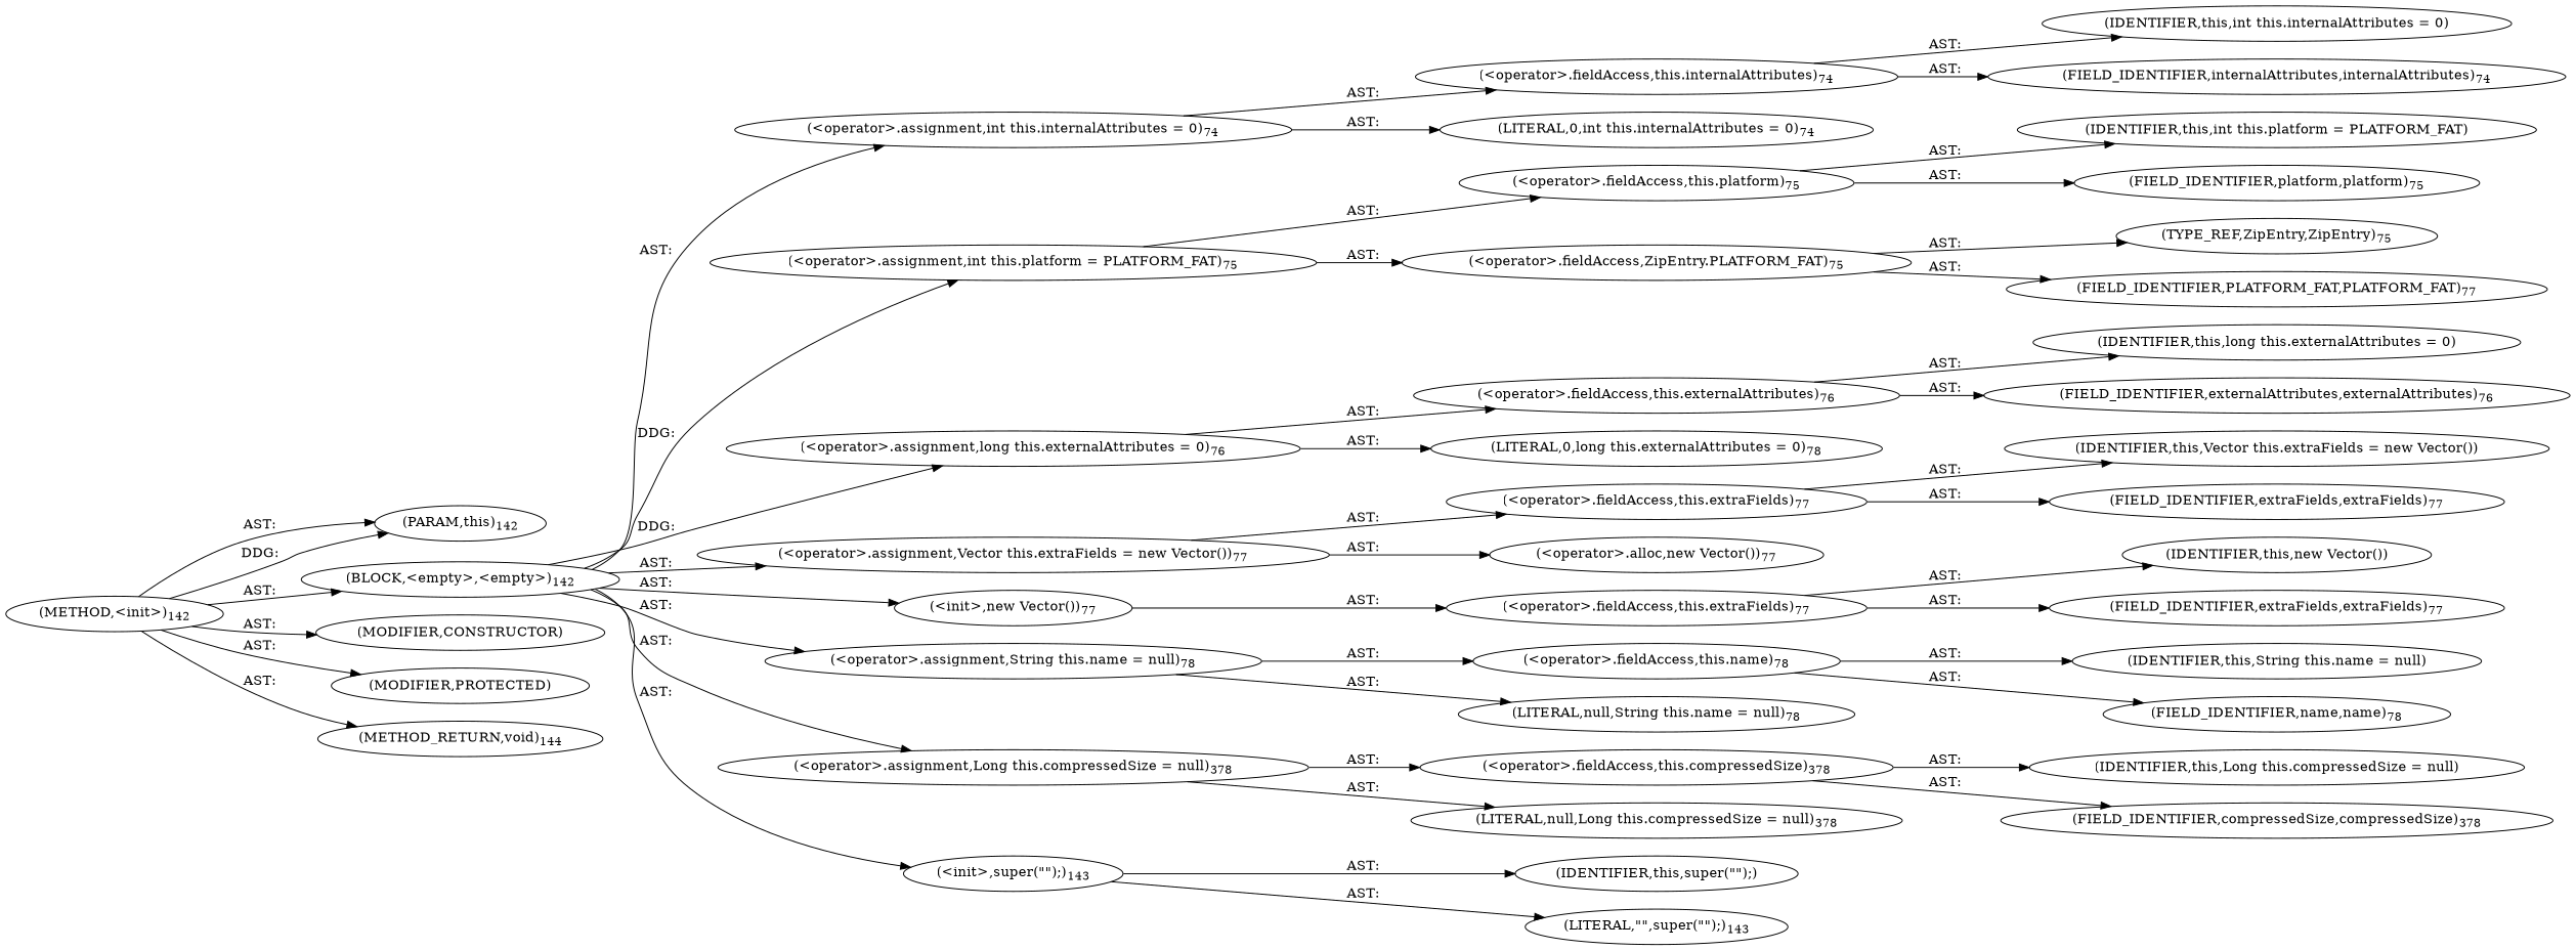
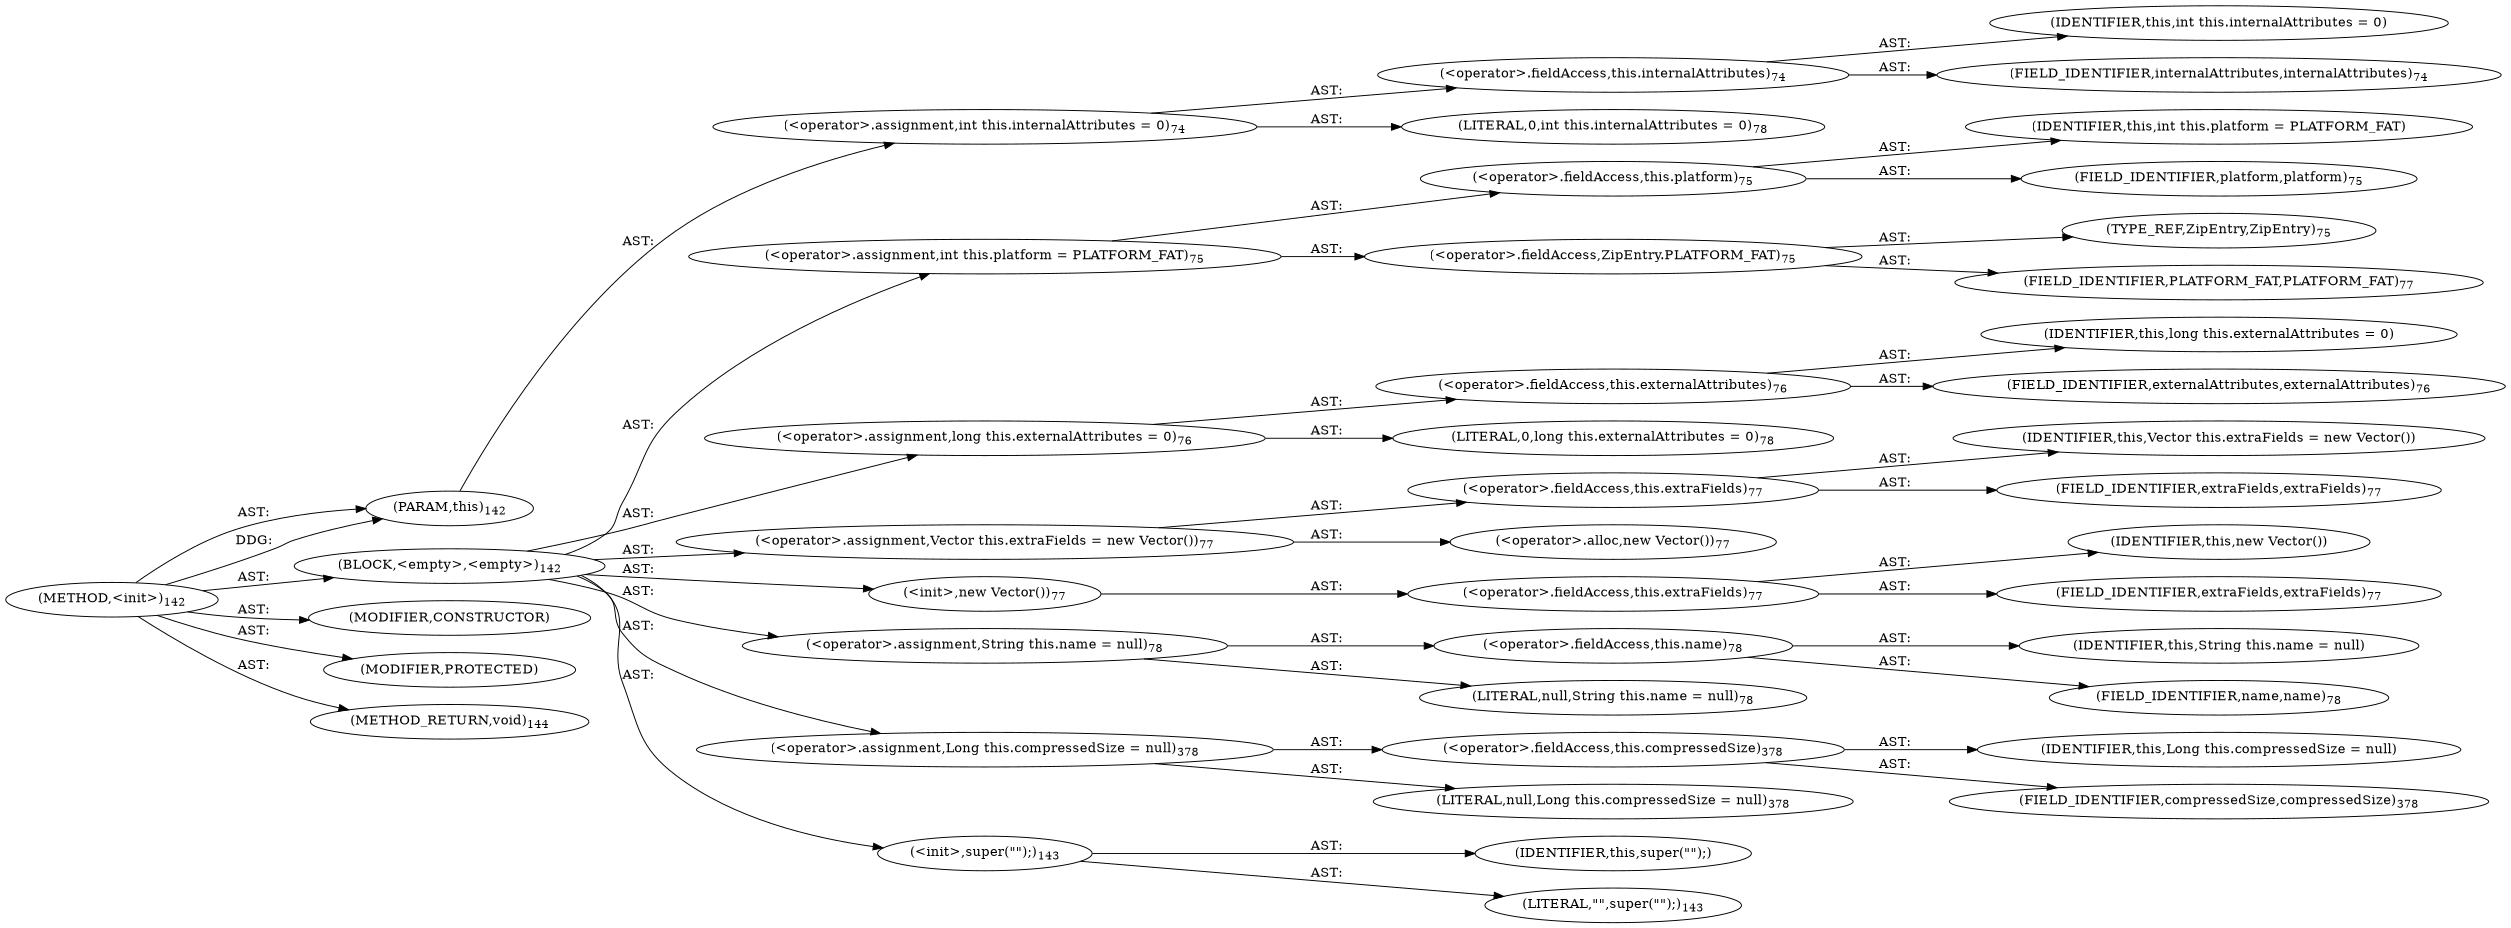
  digraph {
    rankdir=LR
    n1 [label=<(METHOD,&lt;init&gt;)<SUB>142</SUB>>]
    n2 [label=<(PARAM,this)<SUB>142</SUB>>]
    n3 [label=<(BLOCK,&lt;empty&gt;,&lt;empty&gt;)<SUB>142</SUB>>]
    n4 [label=<(MODIFIER,CONSTRUCTOR)>]
    n5 [label=<(MODIFIER,PROTECTED)>]
    n6 [label=<(METHOD_RETURN,void)<SUB>144</SUB>>]
    n7 [label=<(&lt;operator&gt;.assignment,int this.internalAttributes = 0)<SUB>74</SUB>>]
    n8 [label=<(&lt;operator&gt;.assignment,int this.platform = PLATFORM_FAT)<SUB>75</SUB>>]
    n9 [label=<(&lt;operator&gt;.assignment,long this.externalAttributes = 0)<SUB>76</SUB>>]
    n10 [label=<(&lt;operator&gt;.assignment,Vector this.extraFields = new Vector())<SUB>77</SUB>>]
    n11 [label=<(&lt;init&gt;,new Vector())<SUB>77</SUB>>]
    n12 [label=<(&lt;operator&gt;.assignment,String this.name = null)<SUB>78</SUB>>]
    n13 [label=<(&lt;operator&gt;.assignment,Long this.compressedSize = null)<SUB>378</SUB>>]
    n14 [label=<(&lt;init&gt;,super(&quot;&quot;);)<SUB>143</SUB>>]
    n15 [label=<(&lt;operator&gt;.fieldAccess,this.internalAttributes)<SUB>74</SUB>>]
-   n16 [label=<(LITERAL,0,int this.internalAttributes = 0)<SUB>74</SUB>>]
+   n16 [label=<(LITERAL,0,int this.internalAttributes = 0)<SUB>78</SUB>>]
    n17 [label=<(&lt;operator&gt;.fieldAccess,this.platform)<SUB>75</SUB>>]
    n18 [label=<(&lt;operator&gt;.fieldAccess,ZipEntry.PLATFORM_FAT)<SUB>75</SUB>>]
    n19 [label=<(&lt;operator&gt;.fieldAccess,this.externalAttributes)<SUB>76</SUB>>]
    n20 [label=<(LITERAL,0,long this.externalAttributes = 0)<SUB>78</SUB>>]
    n21 [label=<(&lt;operator&gt;.fieldAccess,this.extraFields)<SUB>77</SUB>>]
    n22 [label=<(&lt;operator&gt;.alloc,new Vector())<SUB>77</SUB>>]
    n23 [label=<(&lt;operator&gt;.fieldAccess,this.extraFields)<SUB>77</SUB>>]
    n24 [label=<(&lt;operator&gt;.fieldAccess,this.name)<SUB>78</SUB>>]
    n25 [label=<(LITERAL,null,String this.name = null)<SUB>78</SUB>>]
    n26 [label=<(&lt;operator&gt;.fieldAccess,this.compressedSize)<SUB>378</SUB>>]
    n27 [label=<(LITERAL,null,Long this.compressedSize = null)<SUB>378</SUB>>]
    n28 [label=<(IDENTIFIER,this,super(&quot;&quot;);)>]
    n29 [label=<(LITERAL,&quot;&quot;,super(&quot;&quot;);)<SUB>143</SUB>>]
    n30 [label=<(IDENTIFIER,this,int this.internalAttributes = 0)>]
    n31 [label=<(FIELD_IDENTIFIER,internalAttributes,internalAttributes)<SUB>74</SUB>>]
    n32 [label=<(IDENTIFIER,this,int this.platform = PLATFORM_FAT)>]
    n33 [label=<(FIELD_IDENTIFIER,platform,platform)<SUB>75</SUB>>]
    n34 [label=<(TYPE_REF,ZipEntry,ZipEntry)<SUB>75</SUB>>]
    n35 [label=<(FIELD_IDENTIFIER,PLATFORM_FAT,PLATFORM_FAT)<SUB>77</SUB>>]
    n36 [label=<(IDENTIFIER,this,long this.externalAttributes = 0)>]
    n37 [label=<(FIELD_IDENTIFIER,externalAttributes,externalAttributes)<SUB>76</SUB>>]
    n38 [label=<(IDENTIFIER,this,Vector this.extraFields = new Vector())>]
    n39 [label=<(FIELD_IDENTIFIER,extraFields,extraFields)<SUB>77</SUB>>]
    n40 [label=<(IDENTIFIER,this,new Vector())>]
    n41 [label=<(FIELD_IDENTIFIER,extraFields,extraFields)<SUB>77</SUB>>]
    n42 [label=<(IDENTIFIER,this,String this.name = null)>]
    n43 [label=<(FIELD_IDENTIFIER,name,name)<SUB>78</SUB>>]
    n44 [label=<(IDENTIFIER,this,Long this.compressedSize = null)>]
    n45 [label=<(FIELD_IDENTIFIER,compressedSize,compressedSize)<SUB>378</SUB>>]
    n1 -> n2 [label="AST: "]
    n1 -> n2 [label="DDG: "]
    n1 -> n3 [label="AST: "]
    n1 -> n4 [label="AST: "]
    n1 -> n5 [label="AST: "]
    n1 -> n6 [label="AST: "]
-   n3 -> n7 [label="AST: "]
-   n3 -> n8 [label="DDG: "]
-   n3 -> n9 [label="DDG: "]
+   n2 -> n7 [label="AST: "]
+   n3 -> n8 [label="AST: "]
+   n3 -> n9 [label="AST: "]
    n3 -> n10 [label="AST: "]
    n3 -> n11 [label="AST: "]
    n3 -> n12 [label="AST: "]
    n3 -> n13 [label="AST: "]
    n3 -> n14 [label="AST: "]
    n7 -> n15 [label="AST: "]
    n7 -> n16 [label="AST: "]
    n8 -> n17 [label="AST: "]
    n8 -> n18 [label="AST: "]
    n9 -> n19 [label="AST: "]
    n9 -> n20 [label="AST: "]
    n10 -> n21 [label="AST: "]
    n10 -> n22 [label="AST: "]
    n11 -> n23 [label="AST: "]
    n12 -> n24 [label="AST: "]
    n12 -> n25 [label="AST: "]
    n13 -> n26 [label="AST: "]
    n13 -> n27 [label="AST: "]
    n14 -> n28 [label="AST: "]
    n14 -> n29 [label="AST: "]
    n15 -> n30 [label="AST: "]
    n15 -> n31 [label="AST: "]
    n17 -> n32 [label="AST: "]
    n17 -> n33 [label="AST: "]
    n18 -> n34 [label="AST: "]
    n18 -> n35 [label="AST: "]
    n19 -> n36 [label="AST: "]
    n19 -> n37 [label="AST: "]
    n21 -> n38 [label="AST: "]
    n21 -> n39 [label="AST: "]
    n23 -> n40 [label="AST: "]
    n23 -> n41 [label="AST: "]
    n24 -> n42 [label="AST: "]
    n24 -> n43 [label="AST: "]
    n26 -> n44 [label="AST: "]
    n26 -> n45 [label="AST: "]
  }
